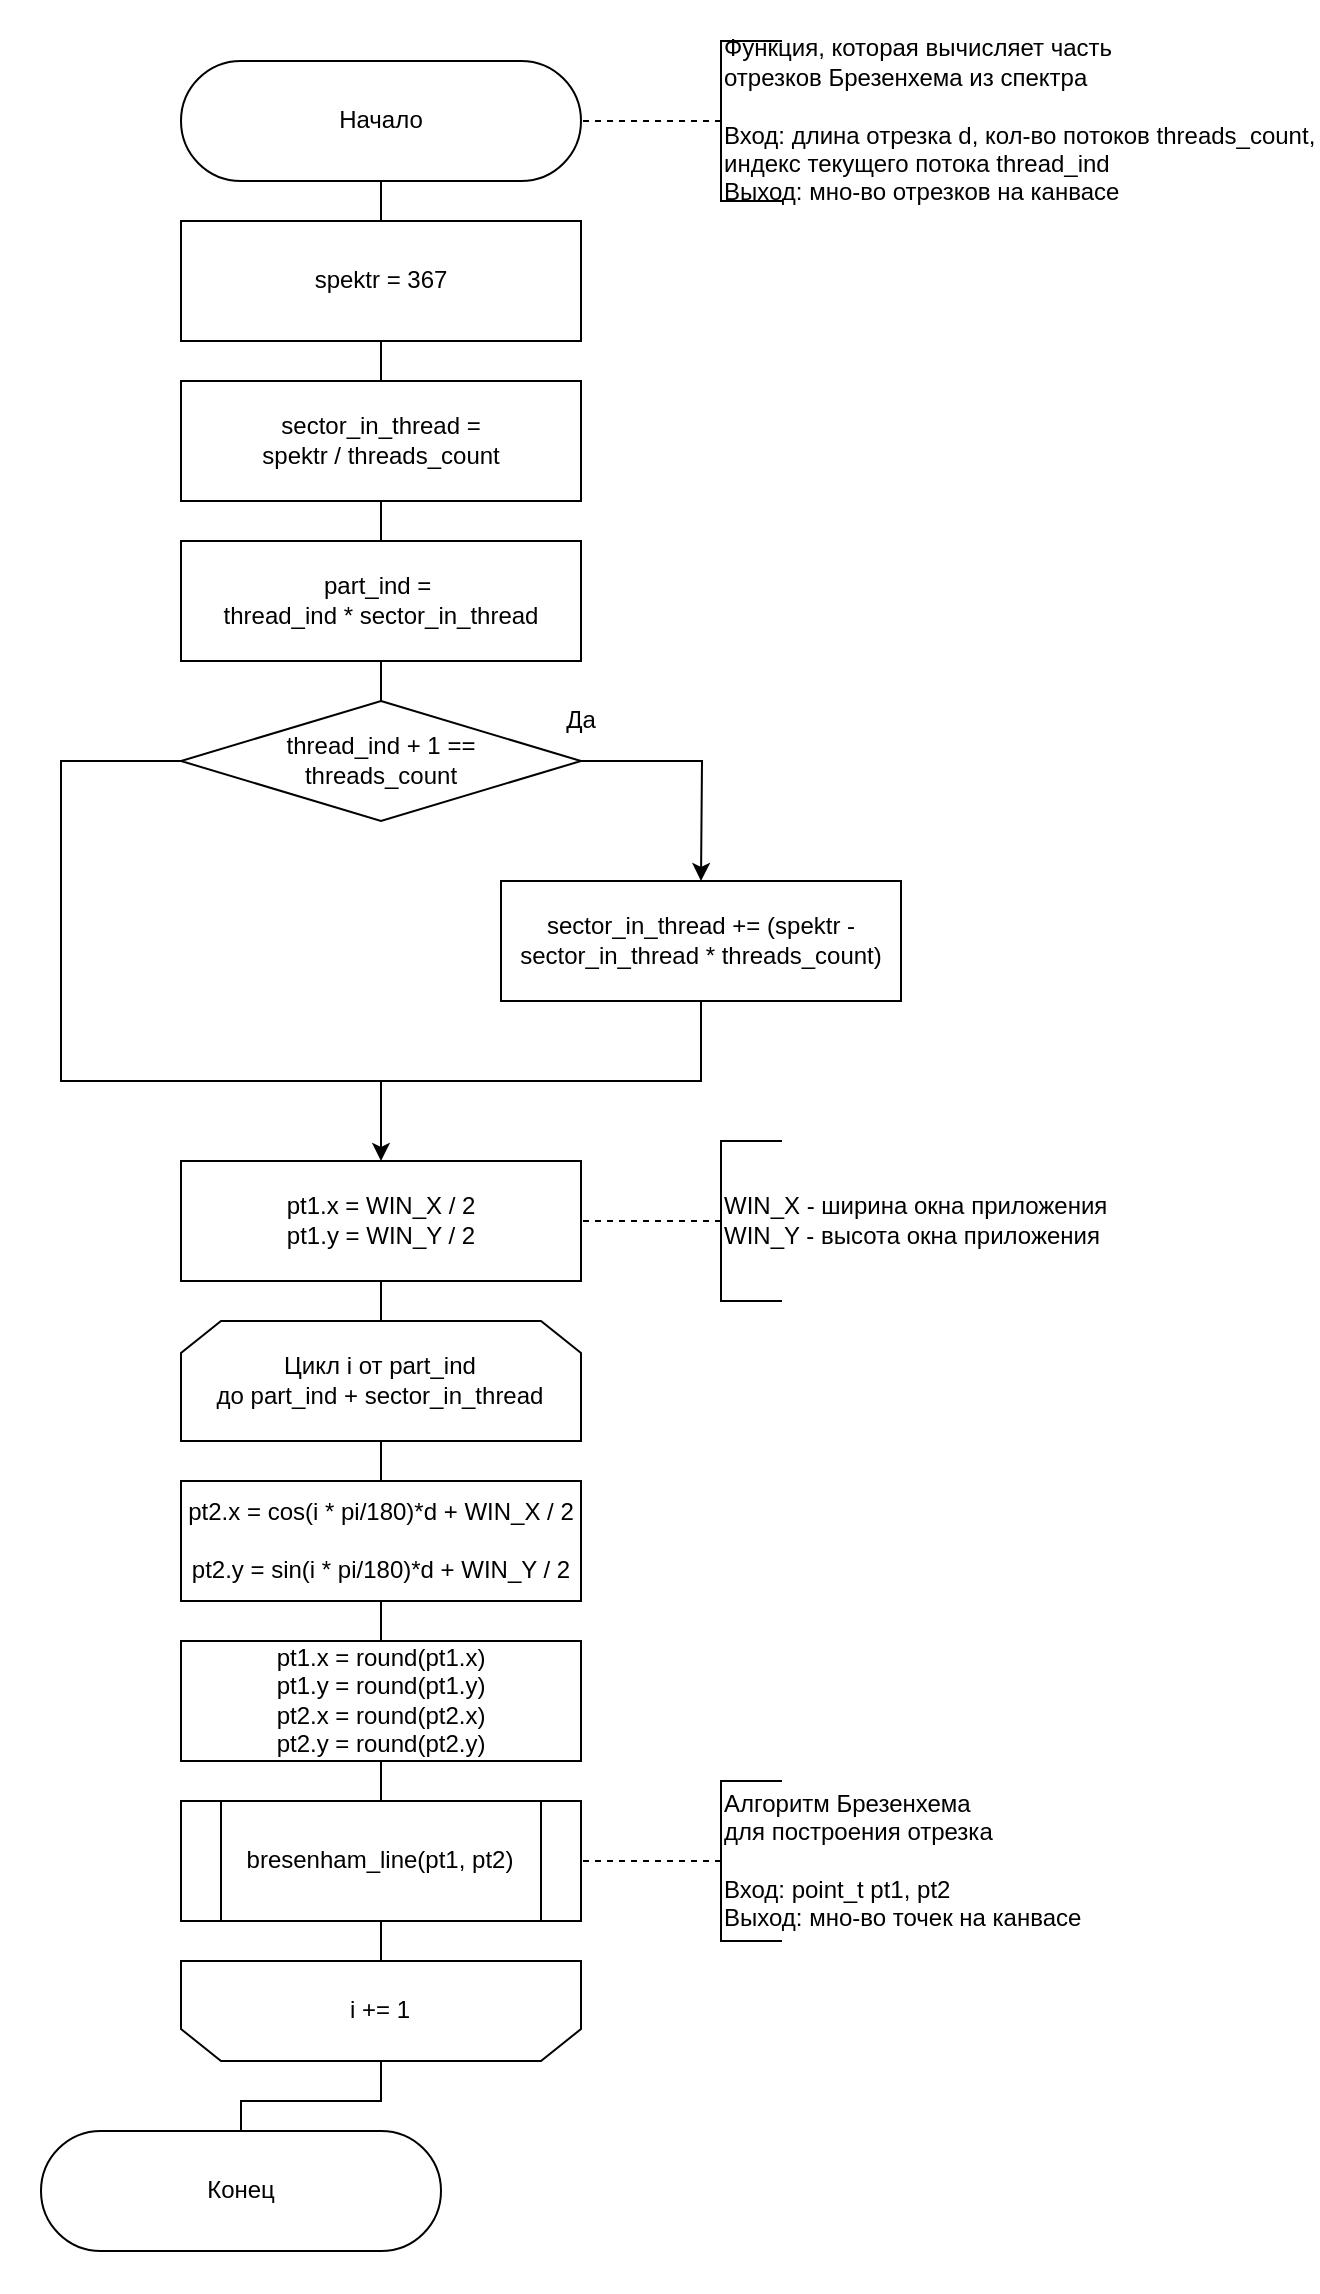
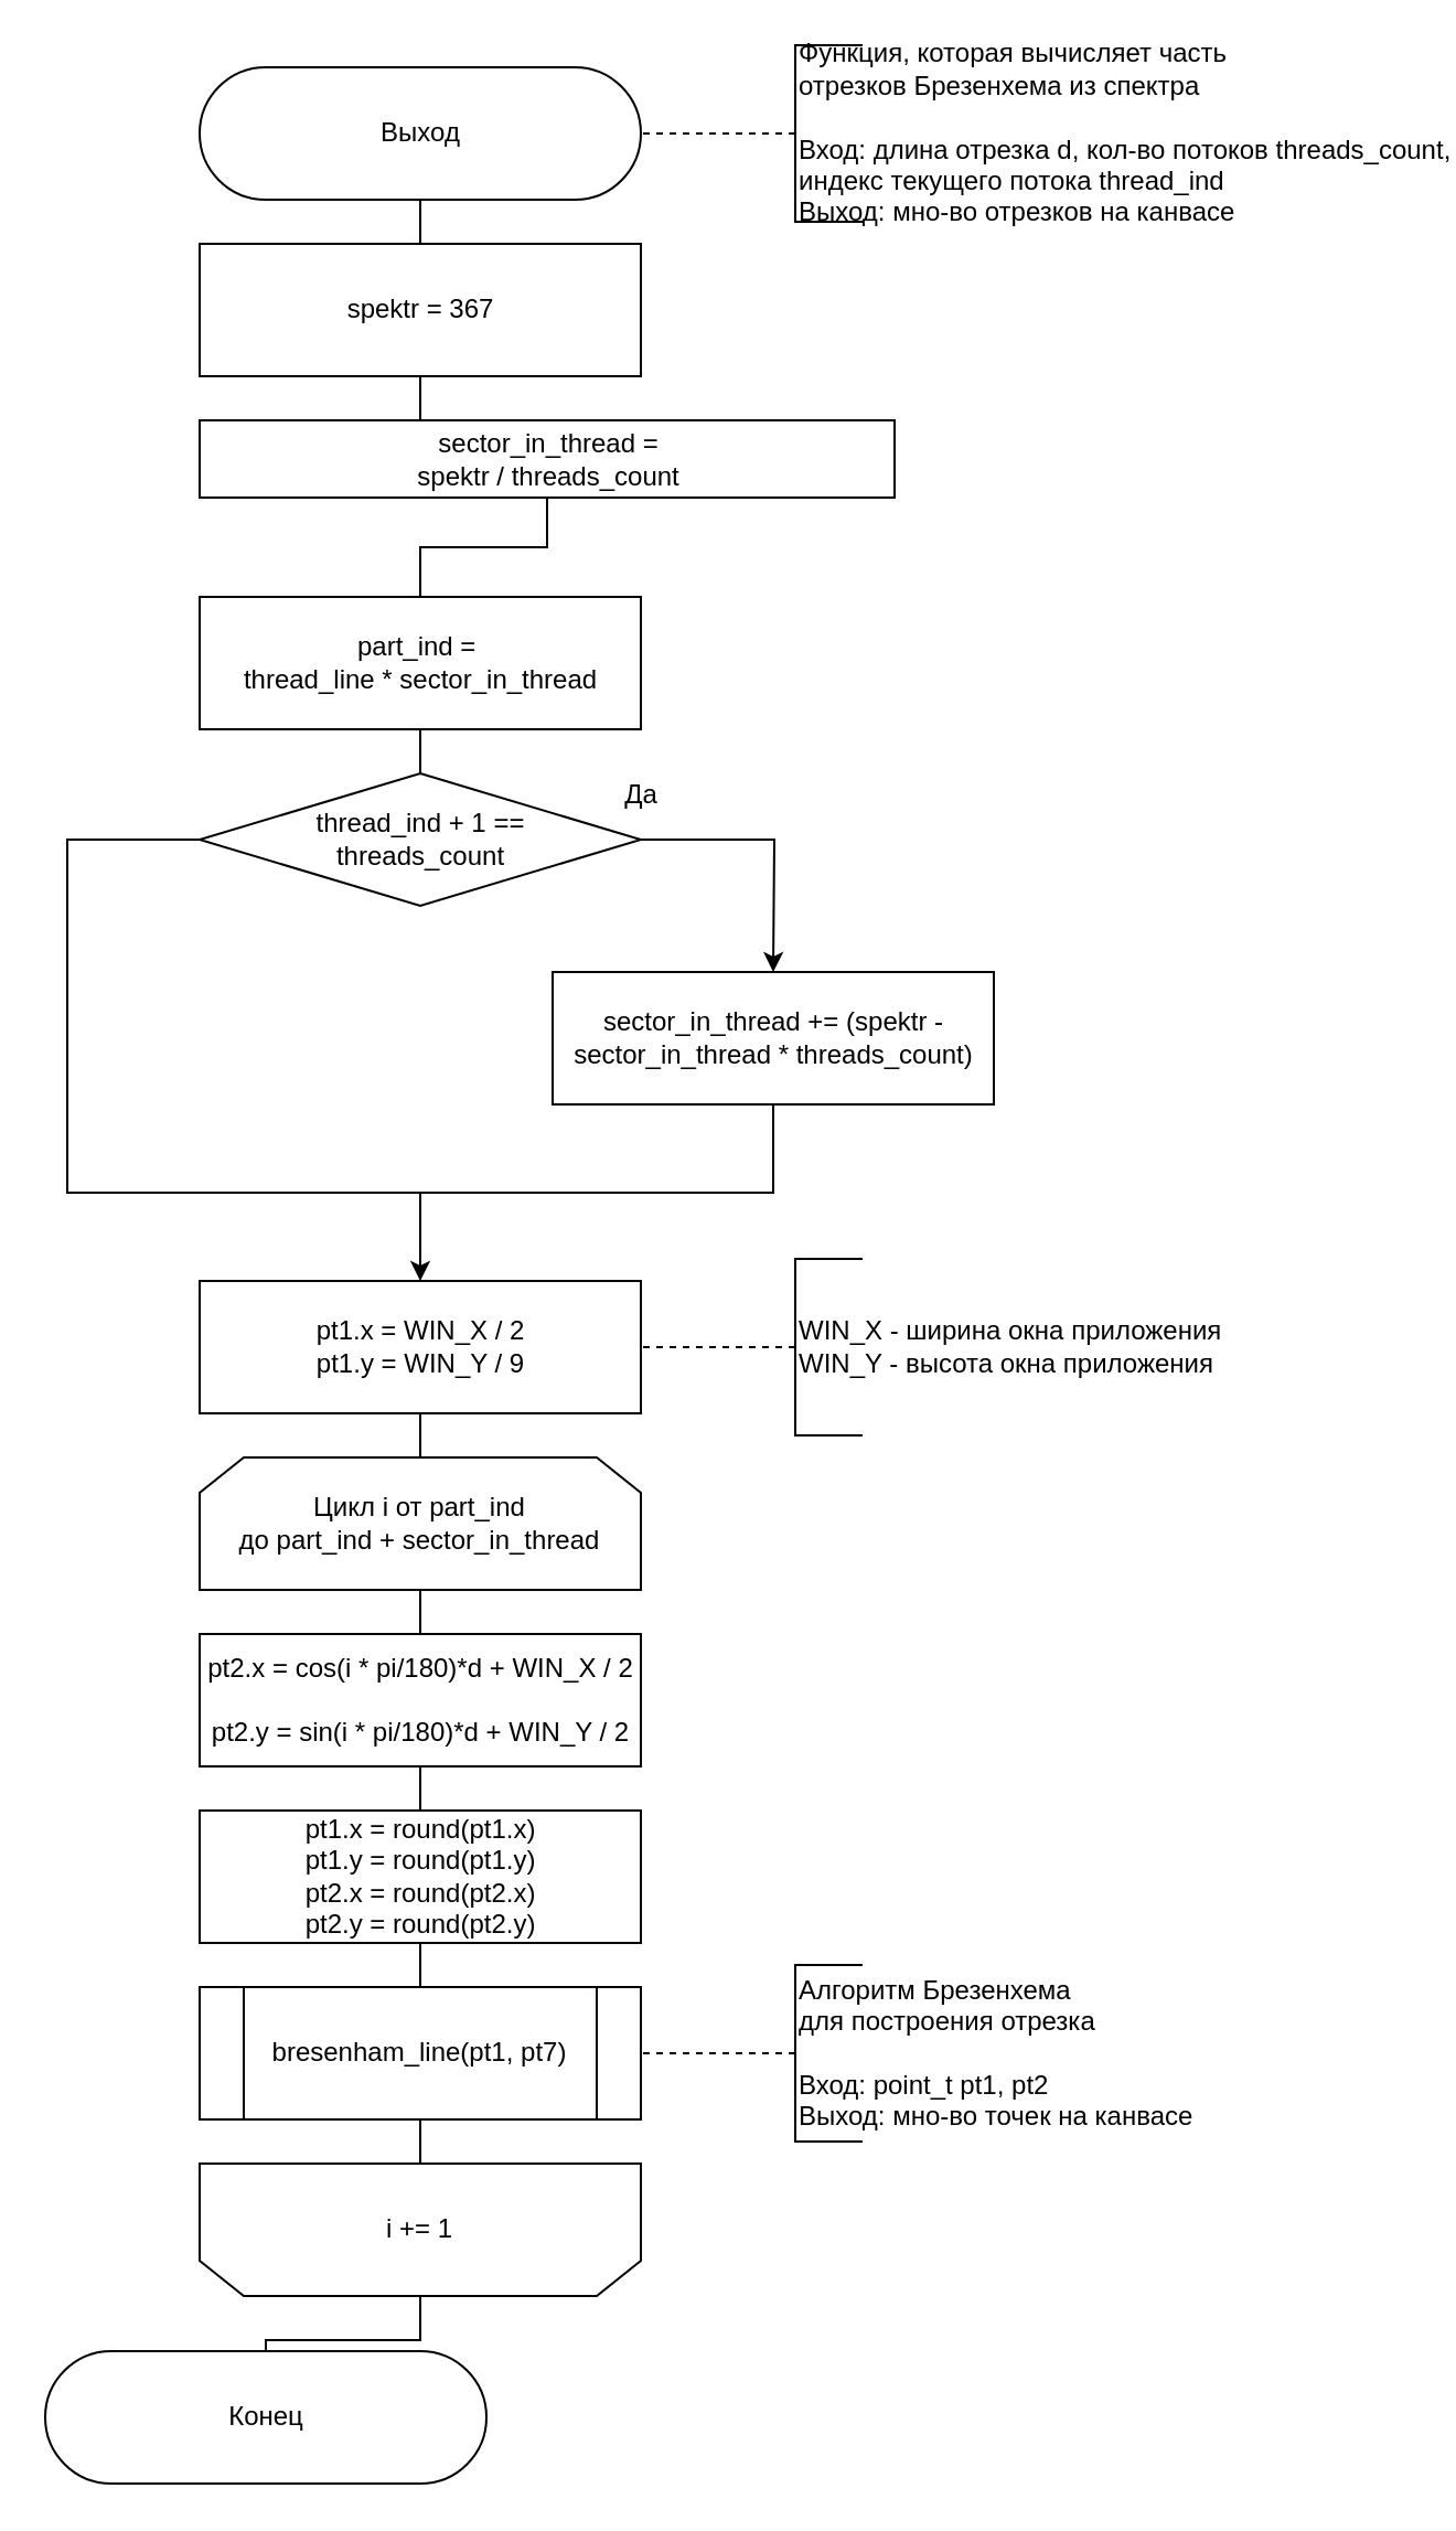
  <mxCell id="0" />
  <mxCell id="1" parent="0" />
  <mxCell id="2" style="edgeStyle=orthogonalEdgeStyle;rounded=0;orthogonalLoop=1;jettySize=auto;html=1;exitX=0.5;exitY=0.5;exitDx=0;exitDy=30;exitPerimeter=0;entryX=0.5;entryY=0;entryDx=0;entryDy=0;endArrow=none;endFill=0;" parent="1" source="3" target="5" edge="1"><mxGeometry relative="1" as="geometry" /></mxCell>
- <mxCell id="3" value="Начало" style="html=1;dashed=0;whitespace=wrap;shape=mxgraph.dfd.start" parent="1" vertex="1"><mxGeometry x="90" y="30" width="200" height="60" as="geometry" /></mxCell>
+ <mxCell id="3" value="Выход" style="html=1;dashed=0;whitespace=wrap;shape=mxgraph.dfd.start" parent="1" vertex="1"><mxGeometry x="90" y="30" width="200" height="60" as="geometry" /></mxCell>
  <mxCell id="4" style="edgeStyle=orthogonalEdgeStyle;rounded=0;orthogonalLoop=1;jettySize=auto;html=1;exitX=0.5;exitY=1;exitDx=0;exitDy=0;entryX=0.5;entryY=0;entryDx=0;entryDy=0;endArrow=none;endFill=0;" parent="1" source="5" target="26" edge="1"><mxGeometry relative="1" as="geometry" /></mxCell>
  <mxCell id="5" value="spektr = 367" style="html=1;dashed=0;whitespace=wrap;" parent="1" vertex="1"><mxGeometry x="90" y="110" width="200" height="60" as="geometry" /></mxCell>
  <mxCell id="6" value="" style="edgeStyle=orthogonalEdgeStyle;rounded=0;orthogonalLoop=1;jettySize=auto;html=1;endArrow=none;endFill=0;dashed=1;" parent="1" source="7" target="3" edge="1"><mxGeometry relative="1" as="geometry" /></mxCell>
  <mxCell id="7" value="Функция, которая вычисляет часть&lt;br&gt;отрезков Брезенхема из спектра&lt;br&gt;&lt;br&gt;Вход: длина отрезка d, кол-во потоков threads_count,&lt;br&gt;индекс текущего потока thread_ind&lt;br&gt;Выход: мно-во отрезков на канвасе" style="html=1;dashed=0;whitespace=wrap;shape=partialRectangle;right=0;align=left;" parent="1" vertex="1"><mxGeometry x="360" y="20" width="30" height="80" as="geometry" /></mxCell>
  <mxCell id="8" style="edgeStyle=orthogonalEdgeStyle;rounded=0;orthogonalLoop=1;jettySize=auto;html=1;exitX=0.5;exitY=1;exitDx=0;exitDy=0;entryX=0.5;entryY=0;entryDx=0;entryDy=0;endArrow=none;endFill=0;" parent="1" source="9" target="13" edge="1"><mxGeometry relative="1" as="geometry" /></mxCell>
- <mxCell id="9" value="pt1.x = WIN_X / 2&lt;br&gt;pt1.y = WIN_Y / 2" style="html=1;dashed=0;whitespace=wrap;" parent="1" vertex="1"><mxGeometry x="90" y="580" width="200" height="60" as="geometry" /></mxCell>
+ <mxCell id="9" value="pt1.x = WIN_X / 2&lt;br&gt;pt1.y = WIN_Y / 9" style="html=1;dashed=0;whitespace=wrap;" parent="1" vertex="1"><mxGeometry x="90" y="580" width="200" height="60" as="geometry" /></mxCell>
  <mxCell id="10" value="" style="edgeStyle=orthogonalEdgeStyle;rounded=0;orthogonalLoop=1;jettySize=auto;html=1;endArrow=none;endFill=0;dashed=1;" parent="1" source="11" edge="1"><mxGeometry relative="1" as="geometry"><mxPoint x="290" y="610" as="targetPoint" /></mxGeometry></mxCell>
  <mxCell id="11" value="WIN_X - ширина окна приложения&lt;br&gt;WIN_Y - высота окна приложения" style="html=1;dashed=0;whitespace=wrap;shape=partialRectangle;right=0;align=left;" parent="1" vertex="1"><mxGeometry x="360" y="570" width="30" height="80" as="geometry" /></mxCell>
  <mxCell id="12" style="edgeStyle=orthogonalEdgeStyle;rounded=0;orthogonalLoop=1;jettySize=auto;html=1;exitX=0.5;exitY=1;exitDx=0;exitDy=0;entryX=0.5;entryY=0;entryDx=0;entryDy=0;endArrow=none;endFill=0;" parent="1" source="13" target="15" edge="1"><mxGeometry relative="1" as="geometry" /></mxCell>
  <mxCell id="13" value="Цикл i от part_ind &lt;br&gt;до part_ind + sector_in_thread" style="shape=loopLimit;whiteSpace=wrap;html=1;direction=east" parent="1" vertex="1"><mxGeometry x="90" y="660" width="200" height="60" as="geometry" /></mxCell>
  <mxCell id="14" style="edgeStyle=orthogonalEdgeStyle;rounded=0;orthogonalLoop=1;jettySize=auto;html=1;exitX=0.5;exitY=1;exitDx=0;exitDy=0;entryX=0.5;entryY=0;entryDx=0;entryDy=0;endArrow=none;endFill=0;" parent="1" source="15" target="17" edge="1"><mxGeometry relative="1" as="geometry" /></mxCell>
  <mxCell id="15" value="pt2.x = cos(i * pi/180)*d + WIN_X / 2&lt;br&gt;&amp;nbsp;&lt;br&gt;pt2.y = sin(i * pi/180)*d + WIN_Y / 2" style="html=1;dashed=0;whitespace=wrap;" parent="1" vertex="1"><mxGeometry x="90" y="740" width="200" height="60" as="geometry" /></mxCell>
  <mxCell id="16" style="edgeStyle=orthogonalEdgeStyle;rounded=0;orthogonalLoop=1;jettySize=auto;html=1;exitX=0.5;exitY=1;exitDx=0;exitDy=0;entryX=0.5;entryY=0;entryDx=0;entryDy=0;endArrow=none;endFill=0;" parent="1" source="17" edge="1"><mxGeometry relative="1" as="geometry"><mxPoint x="190" y="900" as="targetPoint" /></mxGeometry></mxCell>
  <mxCell id="17" value="pt1.x = round(pt1.x)&lt;br&gt;pt1.y = round(pt1.y)&lt;br&gt;pt2.x = round(pt2.x)&lt;br&gt;pt2.y = round(pt2.y)" style="html=1;dashed=0;whitespace=wrap;" parent="1" vertex="1"><mxGeometry x="90" y="820" width="200" height="60" as="geometry" /></mxCell>
  <mxCell id="18" style="edgeStyle=orthogonalEdgeStyle;rounded=0;orthogonalLoop=1;jettySize=auto;html=1;exitX=0.5;exitY=1;exitDx=0;exitDy=0;entryX=0.5;entryY=1;entryDx=0;entryDy=0;endArrow=none;endFill=0;" parent="1" target="22" edge="1"><mxGeometry relative="1" as="geometry"><mxPoint x="190" y="960" as="sourcePoint" /></mxGeometry></mxCell>
  <mxCell id="19" value="Алгоритм Брезенхема&lt;br&gt;для построения отрезка&lt;br&gt;&lt;br&gt;Вход: point_t pt1, pt2&lt;br&gt;Выход: мно-во точек на канвасе" style="html=1;dashed=0;whitespace=wrap;shape=partialRectangle;right=0;align=left;" parent="1" vertex="1"><mxGeometry x="360" y="890" width="30" height="80" as="geometry" /></mxCell>
  <mxCell id="20" value="" style="edgeStyle=orthogonalEdgeStyle;rounded=0;orthogonalLoop=1;jettySize=auto;html=1;endArrow=none;endFill=0;dashed=1;" parent="1" source="19" edge="1"><mxGeometry relative="1" as="geometry"><mxPoint x="290" y="930" as="targetPoint" /></mxGeometry></mxCell>
  <mxCell id="21" style="edgeStyle=orthogonalEdgeStyle;rounded=0;orthogonalLoop=1;jettySize=auto;html=1;exitX=0.5;exitY=0;exitDx=0;exitDy=0;entryX=0.5;entryY=0.5;entryDx=0;entryDy=-30;entryPerimeter=0;endArrow=none;endFill=0;" parent="1" source="22" target="23" edge="1"><mxGeometry relative="1" as="geometry" /></mxCell>
- <mxCell id="22" value="i += 1" style="shape=loopLimit;whiteSpace=wrap;html=1;strokeWidth=1;direction=west;" parent="1" vertex="1"><mxGeometry x="90" y="980" width="200" height="50" as="geometry" /></mxCell>
+ <mxCell id="22" value="i += 1" style="shape=loopLimit;whiteSpace=wrap;html=1;strokeWidth=1;direction=west;" parent="1" vertex="1"><mxGeometry x="90" y="980" width="200" height="60" as="geometry" /></mxCell>
  <mxCell id="23" value="Конец" style="html=1;dashed=0;whitespace=wrap;shape=mxgraph.dfd.start" parent="1" vertex="1"><mxGeometry x="20" y="1065" width="200" height="60" as="geometry" /></mxCell>
- <mxCell id="24" value="bresenham_line(pt1, pt2)" style="shape=process;whiteSpace=wrap;html=1;backgroundOutline=1;" parent="1" vertex="1"><mxGeometry x="90" y="900" width="200" height="60" as="geometry" /></mxCell>
+ <mxCell id="24" value="bresenham_line(pt1, pt7)" style="shape=process;whiteSpace=wrap;html=1;backgroundOutline=1;" parent="1" vertex="1"><mxGeometry x="90" y="900" width="200" height="60" as="geometry" /></mxCell>
  <mxCell id="25" style="edgeStyle=orthogonalEdgeStyle;rounded=0;orthogonalLoop=1;jettySize=auto;html=1;exitX=0.5;exitY=1;exitDx=0;exitDy=0;entryX=0.5;entryY=0;entryDx=0;entryDy=0;endArrow=none;endFill=0;" parent="1" source="26" target="28" edge="1"><mxGeometry relative="1" as="geometry" /></mxCell>
- <mxCell id="26" value="sector_in_thread = &lt;br&gt;spektr / threads_count" style="html=1;dashed=0;whitespace=wrap;" parent="1" vertex="1"><mxGeometry x="90" y="190" width="200" height="60" as="geometry" /></mxCell>
+ <mxCell id="26" value="sector_in_thread = &lt;br&gt;spektr / threads_count" style="html=1;dashed=0;whitespace=wrap;" parent="1" vertex="1"><mxGeometry x="90" y="190" width="315" height="35" as="geometry" /></mxCell>
  <mxCell id="27" style="edgeStyle=orthogonalEdgeStyle;rounded=0;orthogonalLoop=1;jettySize=auto;html=1;exitX=0.5;exitY=1;exitDx=0;exitDy=0;entryX=0.5;entryY=0;entryDx=0;entryDy=0;endArrow=none;endFill=0;" parent="1" source="28" target="31" edge="1"><mxGeometry relative="1" as="geometry" /></mxCell>
- <mxCell id="28" value="part_ind =&amp;nbsp;&lt;br&gt;&lt;span style=&quot;text-align: left&quot;&gt;thread_ind *&amp;nbsp;&lt;/span&gt;sector_in_thread" style="html=1;dashed=0;whitespace=wrap;" parent="1" vertex="1"><mxGeometry x="90" y="270" width="200" height="60" as="geometry" /></mxCell>
+ <mxCell id="28" value="part_ind =&amp;nbsp;&lt;br&gt;&lt;span style=&quot;text-align: left&quot;&gt;thread_line *&amp;nbsp;&lt;/span&gt;sector_in_thread" style="html=1;dashed=0;whitespace=wrap;" parent="1" vertex="1"><mxGeometry x="90" y="270" width="200" height="60" as="geometry" /></mxCell>
  <mxCell id="29" style="edgeStyle=orthogonalEdgeStyle;rounded=0;orthogonalLoop=1;jettySize=auto;html=1;exitX=1;exitY=0.5;exitDx=0;exitDy=0;endArrow=classic;endFill=1;" parent="1" source="31" edge="1"><mxGeometry relative="1" as="geometry"><mxPoint x="350" y="440" as="targetPoint" /></mxGeometry></mxCell>
  <mxCell id="30" style="edgeStyle=orthogonalEdgeStyle;rounded=0;orthogonalLoop=1;jettySize=auto;html=1;exitX=0;exitY=0.5;exitDx=0;exitDy=0;endArrow=none;endFill=0;" parent="1" source="31" edge="1"><mxGeometry relative="1" as="geometry"><mxPoint x="190" y="540" as="targetPoint" /><Array as="points"><mxPoint x="30" y="380" /><mxPoint x="30" y="540" /></Array></mxGeometry></mxCell>
  <mxCell id="31" value="thread_ind + 1 ==&lt;br&gt;threads_count" style="shape=rhombus;html=1;dashed=0;whitespace=wrap;perimeter=rhombusPerimeter;" parent="1" vertex="1"><mxGeometry x="90" y="350" width="200" height="60" as="geometry" /></mxCell>
  <mxCell id="32" style="edgeStyle=orthogonalEdgeStyle;rounded=0;orthogonalLoop=1;jettySize=auto;html=1;exitX=0.5;exitY=1;exitDx=0;exitDy=0;entryX=0.5;entryY=0;entryDx=0;entryDy=0;endArrow=classic;endFill=1;" parent="1" source="33" target="9" edge="1"><mxGeometry relative="1" as="geometry"><mxPoint x="190" y="570" as="targetPoint" /><Array as="points"><mxPoint x="350" y="540" /><mxPoint x="190" y="540" /></Array></mxGeometry></mxCell>
  <mxCell id="33" value="sector_in_thread +=&amp;nbsp;(spektr - &lt;br&gt;sector_in_thread * threads_count)" style="html=1;dashed=0;whitespace=wrap;" parent="1" vertex="1"><mxGeometry x="250" y="440" width="200" height="60" as="geometry" /></mxCell>
  <mxCell id="34" value="Да" style="text;html=1;align=center;verticalAlign=middle;resizable=0;points=[];autosize=1;strokeColor=none;" parent="1" vertex="1"><mxGeometry x="275" y="350" width="30" height="20" as="geometry" /></mxCell>
